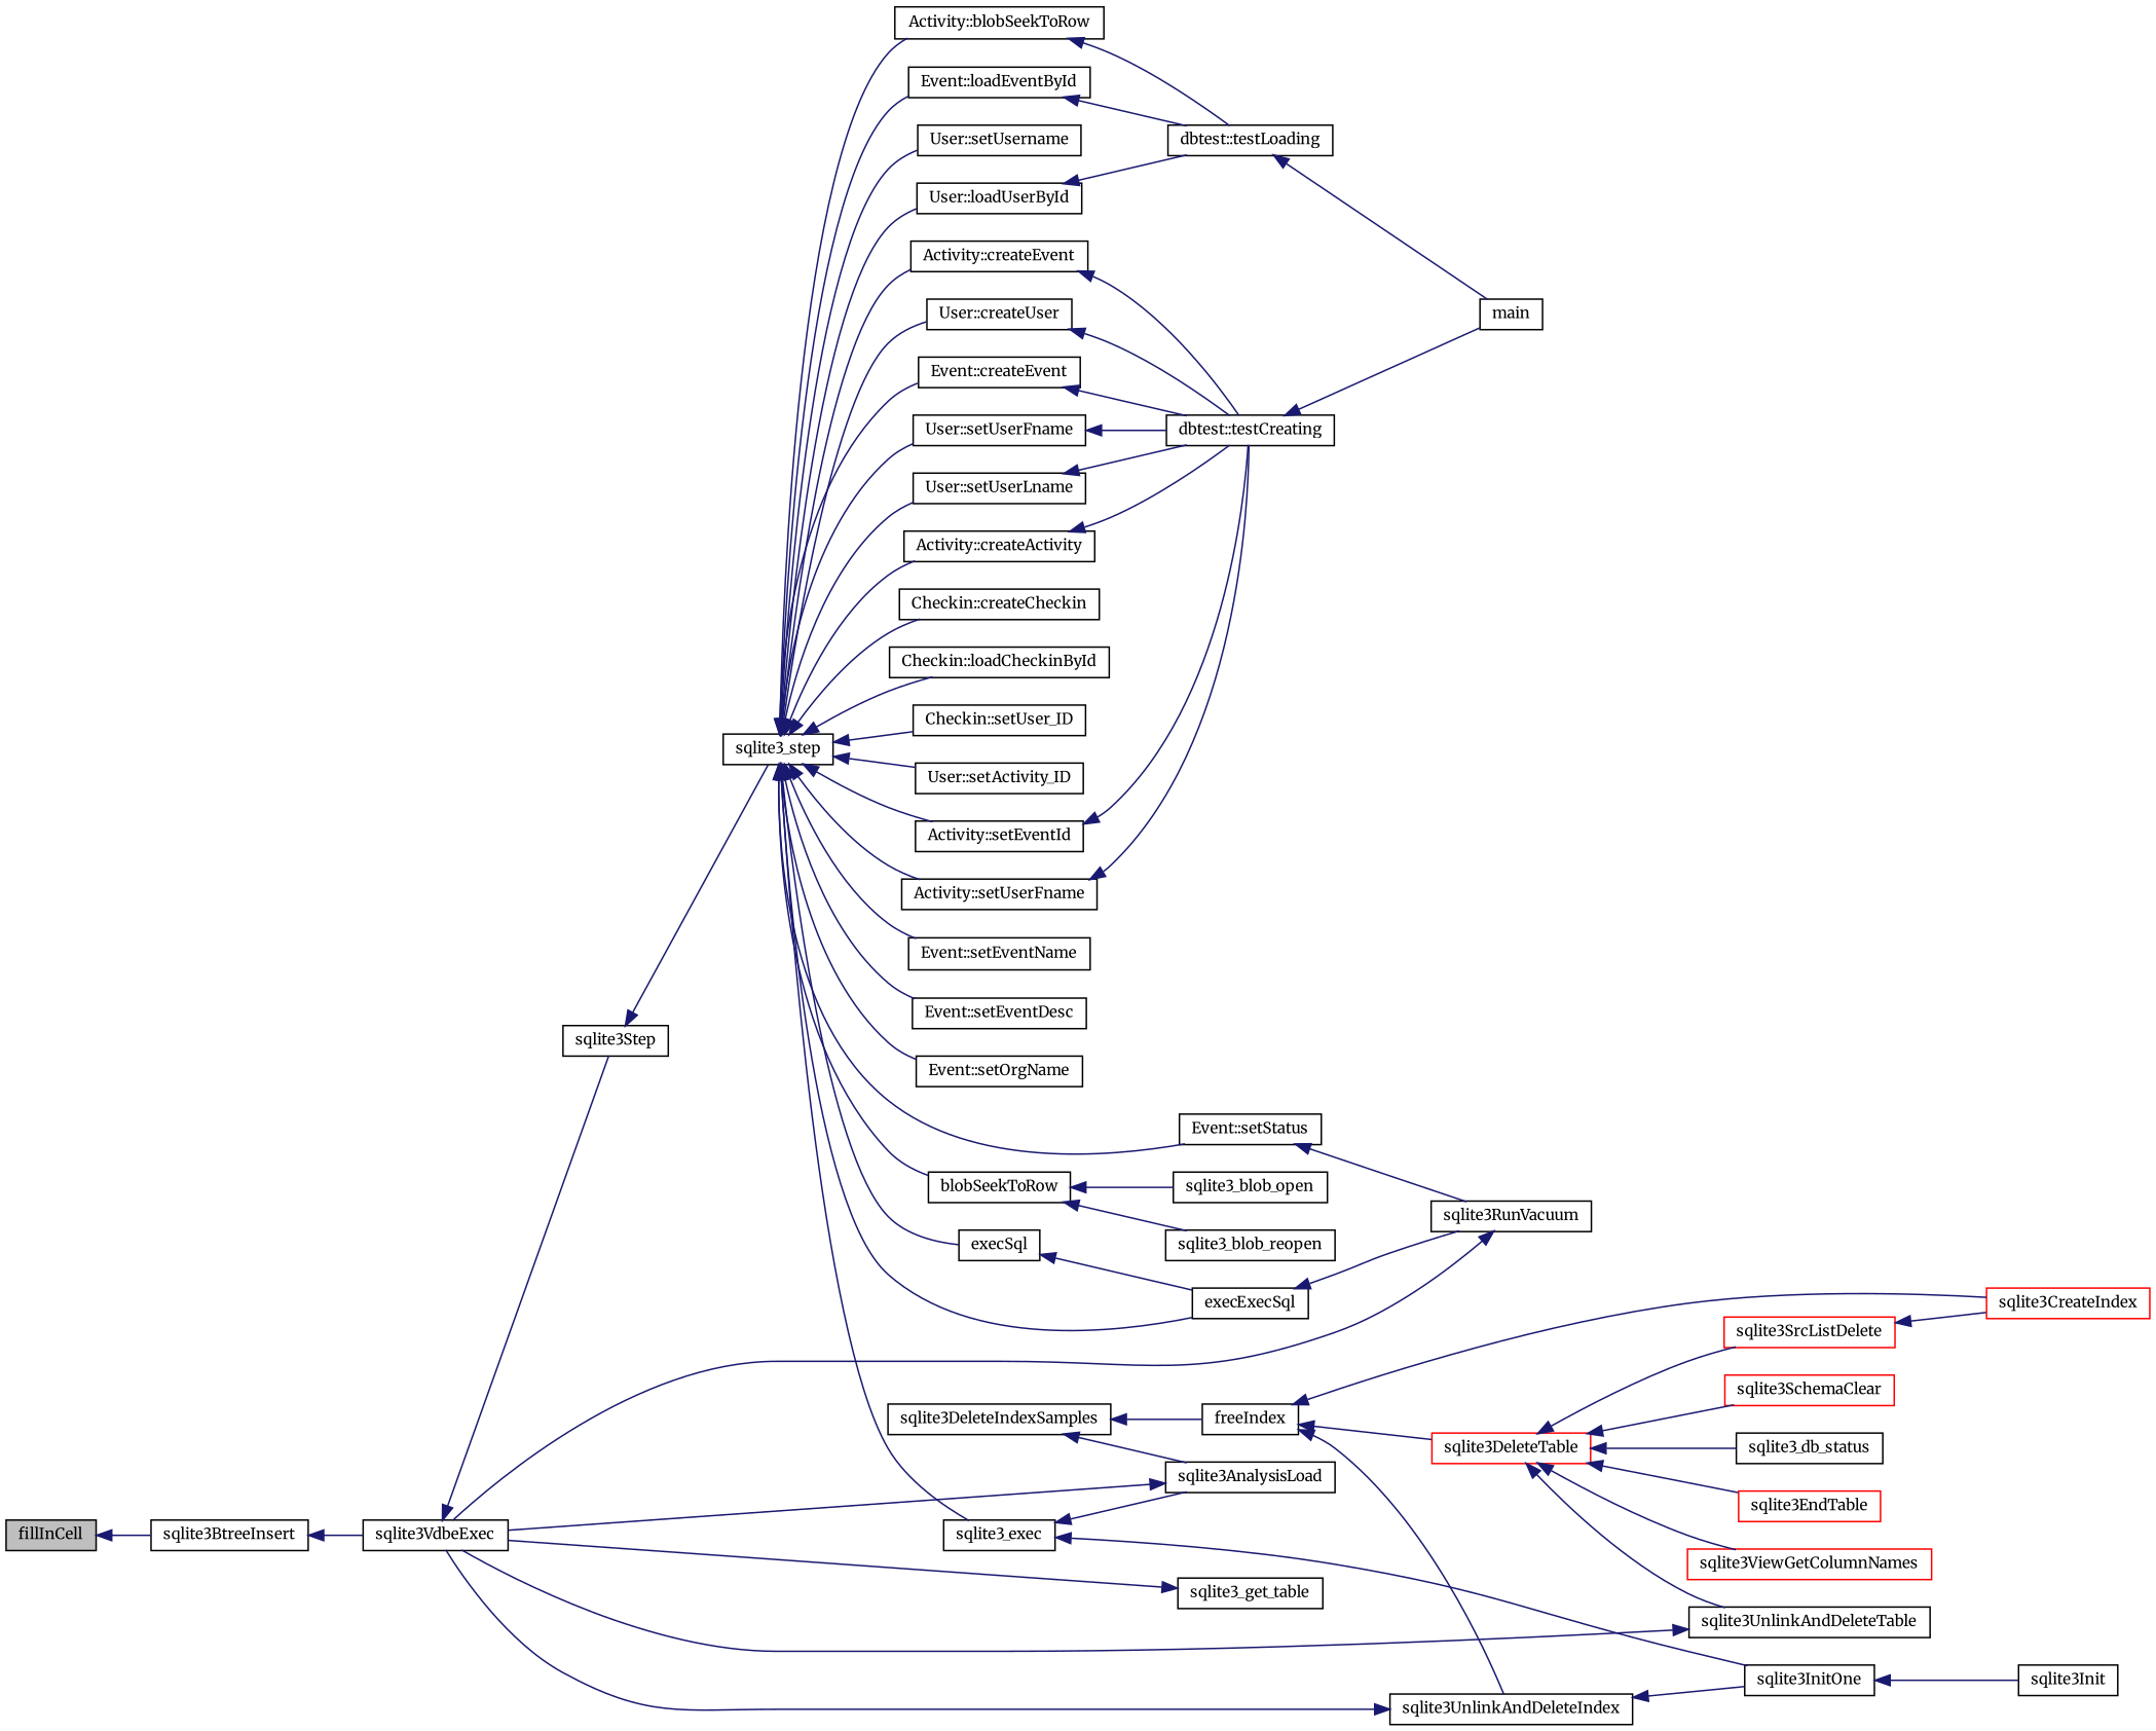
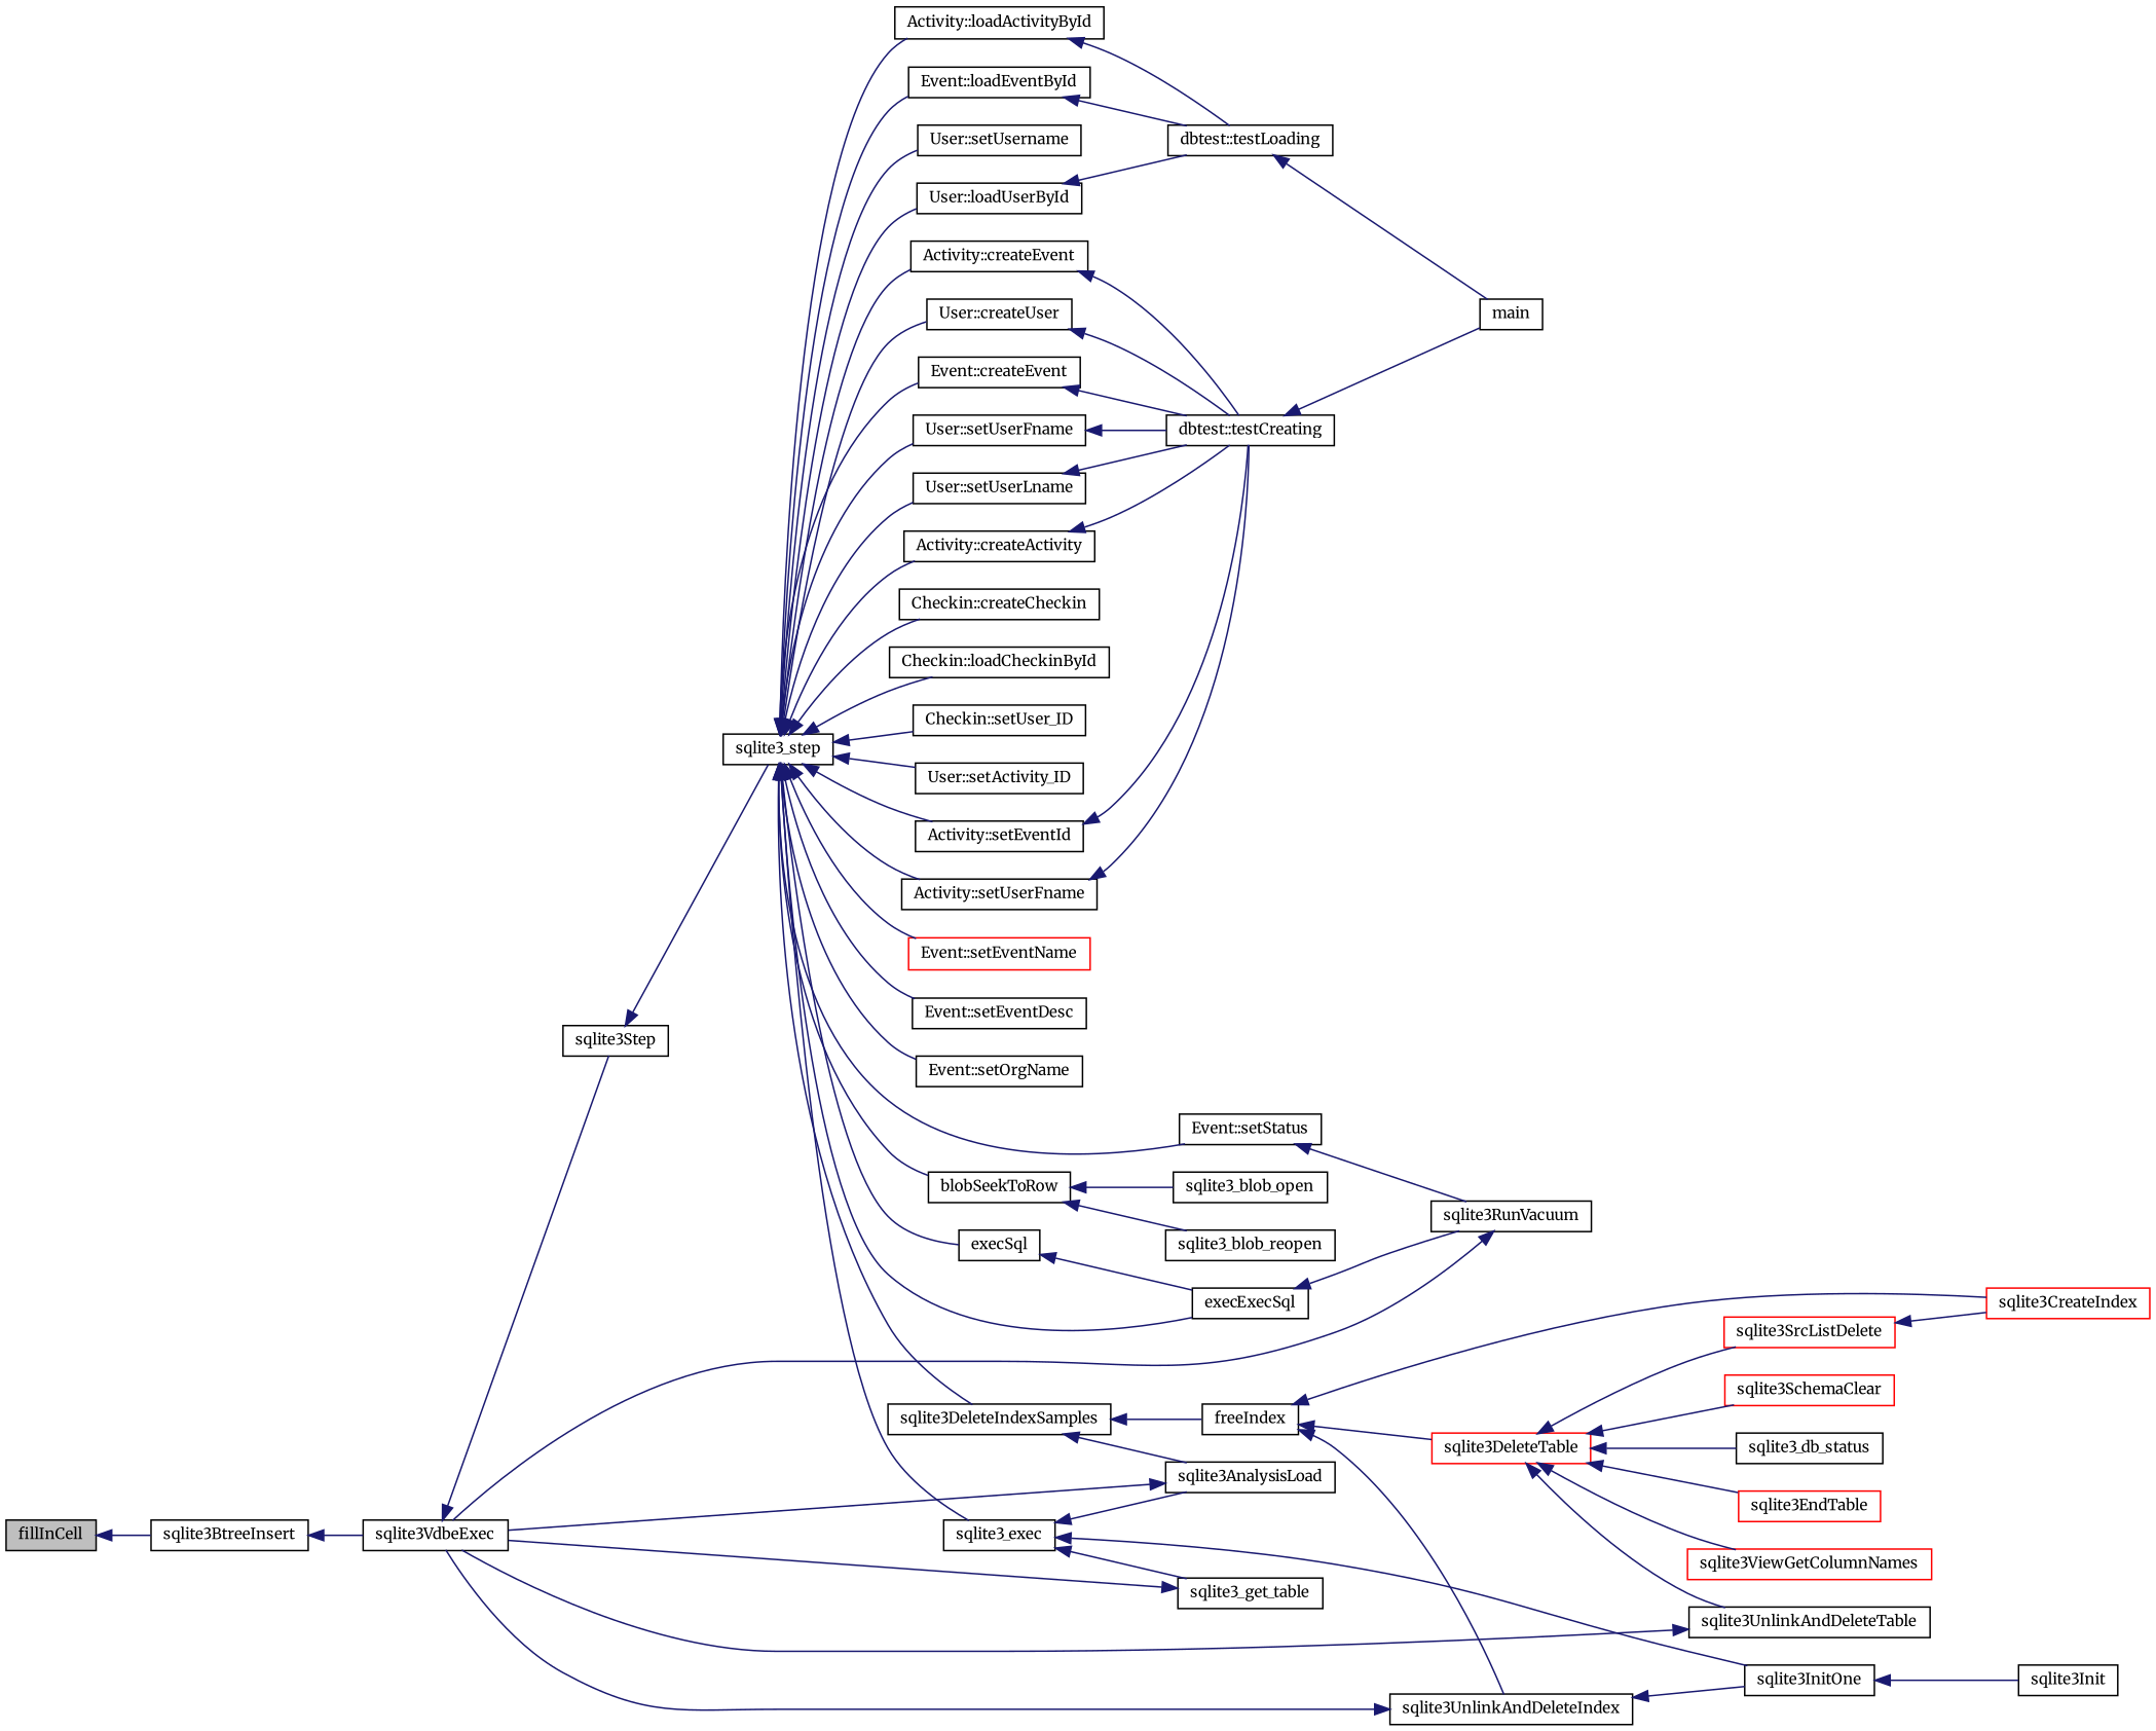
  digraph {
    fontname=Merriweather
    rankdir=LR
    node [color=black fillcolor=white fontname=Merriweather fontsize=10 shape=record style=filled]
    edge [color=midnightblue dir=back fontname=Merriweather fontsize=10 labelfontname=FreeSans labelfontsize=10 style=solid]
    n1 [fillcolor=grey75 fontcolor=black height=0.2 label=fillInCell width=0.4]
    n2 [height=0.2 label=sqlite3BtreeInsert width=0.4]
    n3 [height=0.2 label=sqlite3VdbeExec width=0.4]
    n4 [height=0.2 label=sqlite3Step width=0.4]
    n5 [height=0.2 label=sqlite3_step width=0.4]
    n6 [height=0.2 label="Activity::createActivity" width=0.4]
-   n7 [height=0.2 label="Activity::blobSeekToRow" width=0.4]
+   n7 [height=0.2 label="Activity::loadActivityById" width=0.4]
    n8 [height=0.2 label="Activity::setEventId" width=0.4]
    n9 [height=0.2 label="Activity::setUserFname" width=0.4]
    n10 [height=0.2 label="Activity::createEvent" width=0.4]
    n11 [height=0.2 label="Checkin::createCheckin" width=0.4]
    n12 [height=0.2 label="Checkin::loadCheckinById" width=0.4]
    n13 [height=0.2 label="Checkin::setUser_ID" width=0.4]
    n14 [height=0.2 label="User::setActivity_ID" width=0.4]
    n15 [height=0.2 label="Event::createEvent" width=0.4]
    n16 [height=0.2 label="Event::loadEventById" width=0.4]
-   n17 [height=0.2 label="Event::setEventName" width=0.4]
+   n17 [color=red height=0.2 label="Event::setEventName" width=0.4]
    n18 [height=0.2 label="Event::setEventDesc" width=0.4]
    n19 [height=0.2 label="Event::setOrgName" width=0.4]
    n20 [height=0.2 label="Event::setStatus" width=0.4]
    n21 [height=0.2 label=blobSeekToRow width=0.4]
    n22 [height=0.2 label=sqlite3DeleteIndexSamples width=0.4]
    n23 [height=0.2 label=sqlite3_exec width=0.4]
    n24 [height=0.2 label=execSql width=0.4]
    n25 [height=0.2 label=execExecSql width=0.4]
    n26 [height=0.2 label="User::createUser" width=0.4]
    n27 [height=0.2 label="User::loadUserById" width=0.4]
    n28 [height=0.2 label="User::setUsername" width=0.4]
    n29 [height=0.2 label="User::setUserFname" width=0.4]
    n30 [height=0.2 label="User::setUserLname" width=0.4]
    n31 [height=0.2 label="dbtest::testCreating" width=0.4]
    n32 [height=0.2 label="dbtest::testLoading" width=0.4]
    n33 [height=0.2 label=sqlite3RunVacuum width=0.4]
    n34 [height=0.2 label=sqlite3_blob_open width=0.4]
    n35 [height=0.2 label=sqlite3_blob_reopen width=0.4]
    n36 [height=0.2 label=sqlite3AnalysisLoad width=0.4]
    n37 [height=0.2 label=freeIndex width=0.4]
    n38 [height=0.2 label=sqlite3InitOne width=0.4]
    n39 [height=0.2 label=sqlite3_get_table width=0.4]
    n40 [height=0.2 label=main width=0.4]
    n41 [height=0.2 label=sqlite3UnlinkAndDeleteIndex width=0.4]
    n42 [color=red height=0.2 label=sqlite3DeleteTable width=0.4]
    n43 [color=red height=0.2 label=sqlite3CreateIndex width=0.4]
    n44 [height=0.2 label=sqlite3Init width=0.4]
    n45 [height=0.2 label=sqlite3_db_status width=0.4]
    n46 [height=0.2 label=sqlite3UnlinkAndDeleteTable width=0.4]
    n47 [color=red height=0.2 label=sqlite3EndTable width=0.4]
    n48 [color=red height=0.2 label=sqlite3ViewGetColumnNames width=0.4]
    n49 [color=red height=0.2 label=sqlite3SrcListDelete width=0.4]
    n50 [color=red height=0.2 label=sqlite3SchemaClear width=0.4]
    n1 -> n2
    n2 -> n3
    n3 -> n4
    n4 -> n5
    n5 -> n6
    n5 -> n7
    n5 -> n8
    n5 -> n9
    n5 -> n10
    n5 -> n11
    n5 -> n12
    n5 -> n13
    n5 -> n14
    n5 -> n15
    n5 -> n16
    n5 -> n17
    n5 -> n18
    n5 -> n19
    n5 -> n20
    n5 -> n21
+   n5 -> n22
    n5 -> n23
    n5 -> n24
    n5 -> n25
    n5 -> n26
    n5 -> n27
    n5 -> n28
    n5 -> n29
    n5 -> n30
    n6 -> n31
    n7 -> n32
    n8 -> n31
    n9 -> n31
    n10 -> n31
    n15 -> n31
    n16 -> n32
    n20 -> n33
    n21 -> n34
    n21 -> n35
    n22 -> n36
    n22 -> n37
    n23 -> n36
    n23 -> n38
+   n23 -> n39
    n24 -> n25
    n25 -> n33
    n26 -> n31
    n27 -> n32
    n29 -> n31
    n30 -> n31
    n31 -> n40
    n32 -> n40
    n33 -> n3
    n36 -> n3
    n37 -> n41
    n37 -> n42
    n37 -> n43
    n38 -> n44
    n39 -> n3
    n41 -> n3
    n41 -> n38
    n42 -> n45
    n42 -> n46
    n42 -> n47
    n42 -> n48
    n42 -> n49
    n42 -> n50
    n46 -> n3
    n49 -> n43
  }
